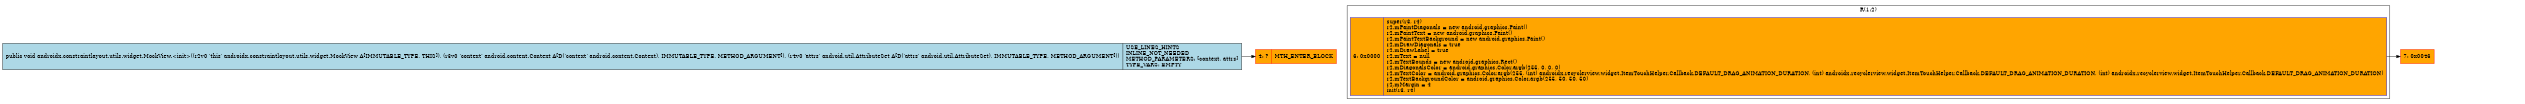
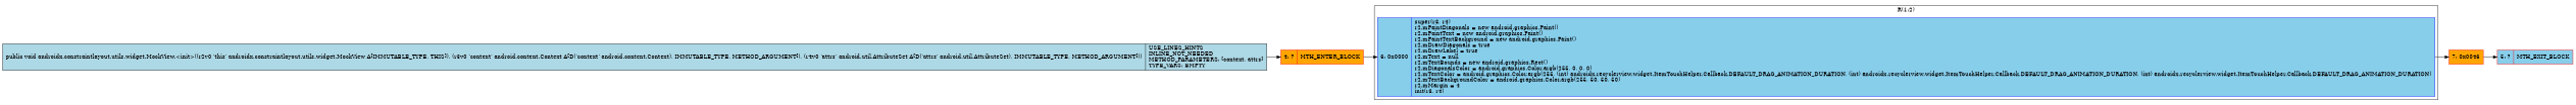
  digraph {
    rankdir=LR
    node [color=red fillcolor=skyblue shape=record style=filled]
-   n1 [color=blue fillcolor=orange label="{6\:\ 0x0000|super(r3, r4)\lr2.mPaintDiagonals = new android.graphics.Paint()\lr2.mPaintText = new android.graphics.Paint()\lr2.mPaintTextBackground = new android.graphics.Paint()\lr2.mDrawDiagonals = true\lr2.mDrawLabel = true\lr2.mText = null\lr2.mTextBounds = new android.graphics.Rect()\lr2.mDiagonalsColor = android.graphics.Color.argb(255, 0, 0, 0)\lr2.mTextColor = android.graphics.Color.argb(255, (int) androidx.recyclerview.widget.ItemTouchHelper.Callback.DEFAULT_DRAG_ANIMATION_DURATION, (int) androidx.recyclerview.widget.ItemTouchHelper.Callback.DEFAULT_DRAG_ANIMATION_DURATION, (int) androidx.recyclerview.widget.ItemTouchHelper.Callback.DEFAULT_DRAG_ANIMATION_DURATION)\lr2.mTextBackgroundColor = android.graphics.Color.argb(255, 50, 50, 50)\lr2.mMargin = 4\linit(r3, r4)\l}"]
+   n1 [color=blue label="{6\:\ 0x0000|super(r3, r4)\lr2.mPaintDiagonals = new android.graphics.Paint()\lr2.mPaintText = new android.graphics.Paint()\lr2.mPaintTextBackground = new android.graphics.Paint()\lr2.mDrawDiagonals = true\lr2.mDrawLabel = true\lr2.mText = null\lr2.mTextBounds = new android.graphics.Rect()\lr2.mDiagonalsColor = android.graphics.Color.argb(255, 0, 0, 0)\lr2.mTextColor = android.graphics.Color.argb(255, (int) androidx.recyclerview.widget.ItemTouchHelper.Callback.DEFAULT_DRAG_ANIMATION_DURATION, (int) androidx.recyclerview.widget.ItemTouchHelper.Callback.DEFAULT_DRAG_ANIMATION_DURATION, (int) androidx.recyclerview.widget.ItemTouchHelper.Callback.DEFAULT_DRAG_ANIMATION_DURATION)\lr2.mTextBackgroundColor = android.graphics.Color.argb(255, 50, 50, 50)\lr2.mMargin = 4\linit(r3, r4)\l}"]
    n2 [fillcolor=orange label="{7\:\ 0x0046}"]
+   n3 [label="{5\:\ ?|MTH_EXIT_BLOCK\l}"]
    n4 [fillcolor=orange label="{4\:\ ?|MTH_ENTER_BLOCK\l}"]
    n5 [fillcolor=lightblue label="{public void androidx.constraintlayout.utils.widget.MockView.\<init\>((r2v0 'this' androidx.constraintlayout.utils.widget.MockView A[IMMUTABLE_TYPE, THIS]), (r3v0 'context' android.content.Context A[D('context' android.content.Context), IMMUTABLE_TYPE, METHOD_ARGUMENT]), (r4v0 'attrs' android.util.AttributeSet A[D('attrs' android.util.AttributeSet), IMMUTABLE_TYPE, METHOD_ARGUMENT]))  | USE_LINES_HINTS\lINLINE_NOT_NEEDED\lMETHOD_PARAMETERS: [context, attrs]\lTYPE_VARS: EMPTY\l}" color=""]
    subgraph cluster_1 {
      label="R(1:2)"
      n1
    }
    n1 -> n2
+   n2 -> n3
+   n4 -> n1
    n5 -> n4
  }
